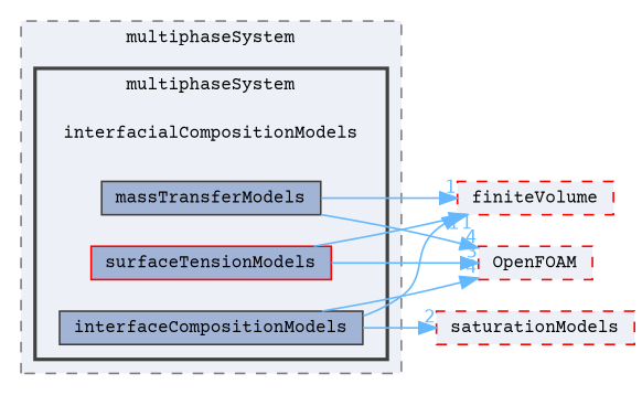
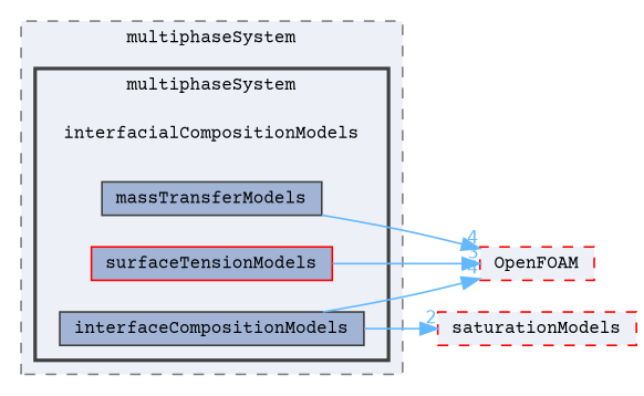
  digraph {
    compound=true
    fontname="Courier Prime"
    rankdir=LR
    node [fontname="Courier Prime" fontsize=10 shape=box color=red fillcolor="#a2b4d6" style=filled]
    edge [color=steelblue1 fontcolor=steelblue1 fontname="Courier Prime" fontsize=10 headlabel=1 labeldistance=1.5 labelfontname=Helvetica labelfontsize=10]
    n1 [height=0.2 label=interfacialCompositionModels shape=plaintext width=0.4 color="" fillcolor="" style=""]
    n2 [color=grey25 height=0.2 label=interfaceCompositionModels width=0.4]
    n3 [color=grey25 height=0.2 label=massTransferModels width=0.4]
    n4 [height=0.2 label=surfaceTensionModels width=0.4]
-   n5 [fillcolor="#edf0f7" height=0.2 label=finiteVolume style="filled,dashed" width=0.4]
    n6 [fillcolor="#edf0f7" height=0.2 label=OpenFOAM style="filled,dashed" width=0.4]
    n7 [fillcolor="#edf0f7" height=0.2 label=saturationModels style="filled,dashed" width=0.4]
    subgraph cluster_1 {
      bgcolor="#edf0f7"
      fontsize=10
      label=multiphaseSystem
      pencolor=grey50
      style="filled,dashed"
      subgraph cluster_2 {
        bgcolor="#edf0f7"
        fontsize=10
        label=multiphaseSystem
        pencolor=grey25
        style="filled,bold"
        n1
        n2
        n3
        n4
      }
    }
-   n2 -> n5
    n2 -> n6 [headlabel=4]
    n2 -> n7 [headlabel=2]
-   n3 -> n5
    n3 -> n6 [headlabel=4]
-   n4 -> n5
    n4 -> n6 [headlabel=3]
  }
